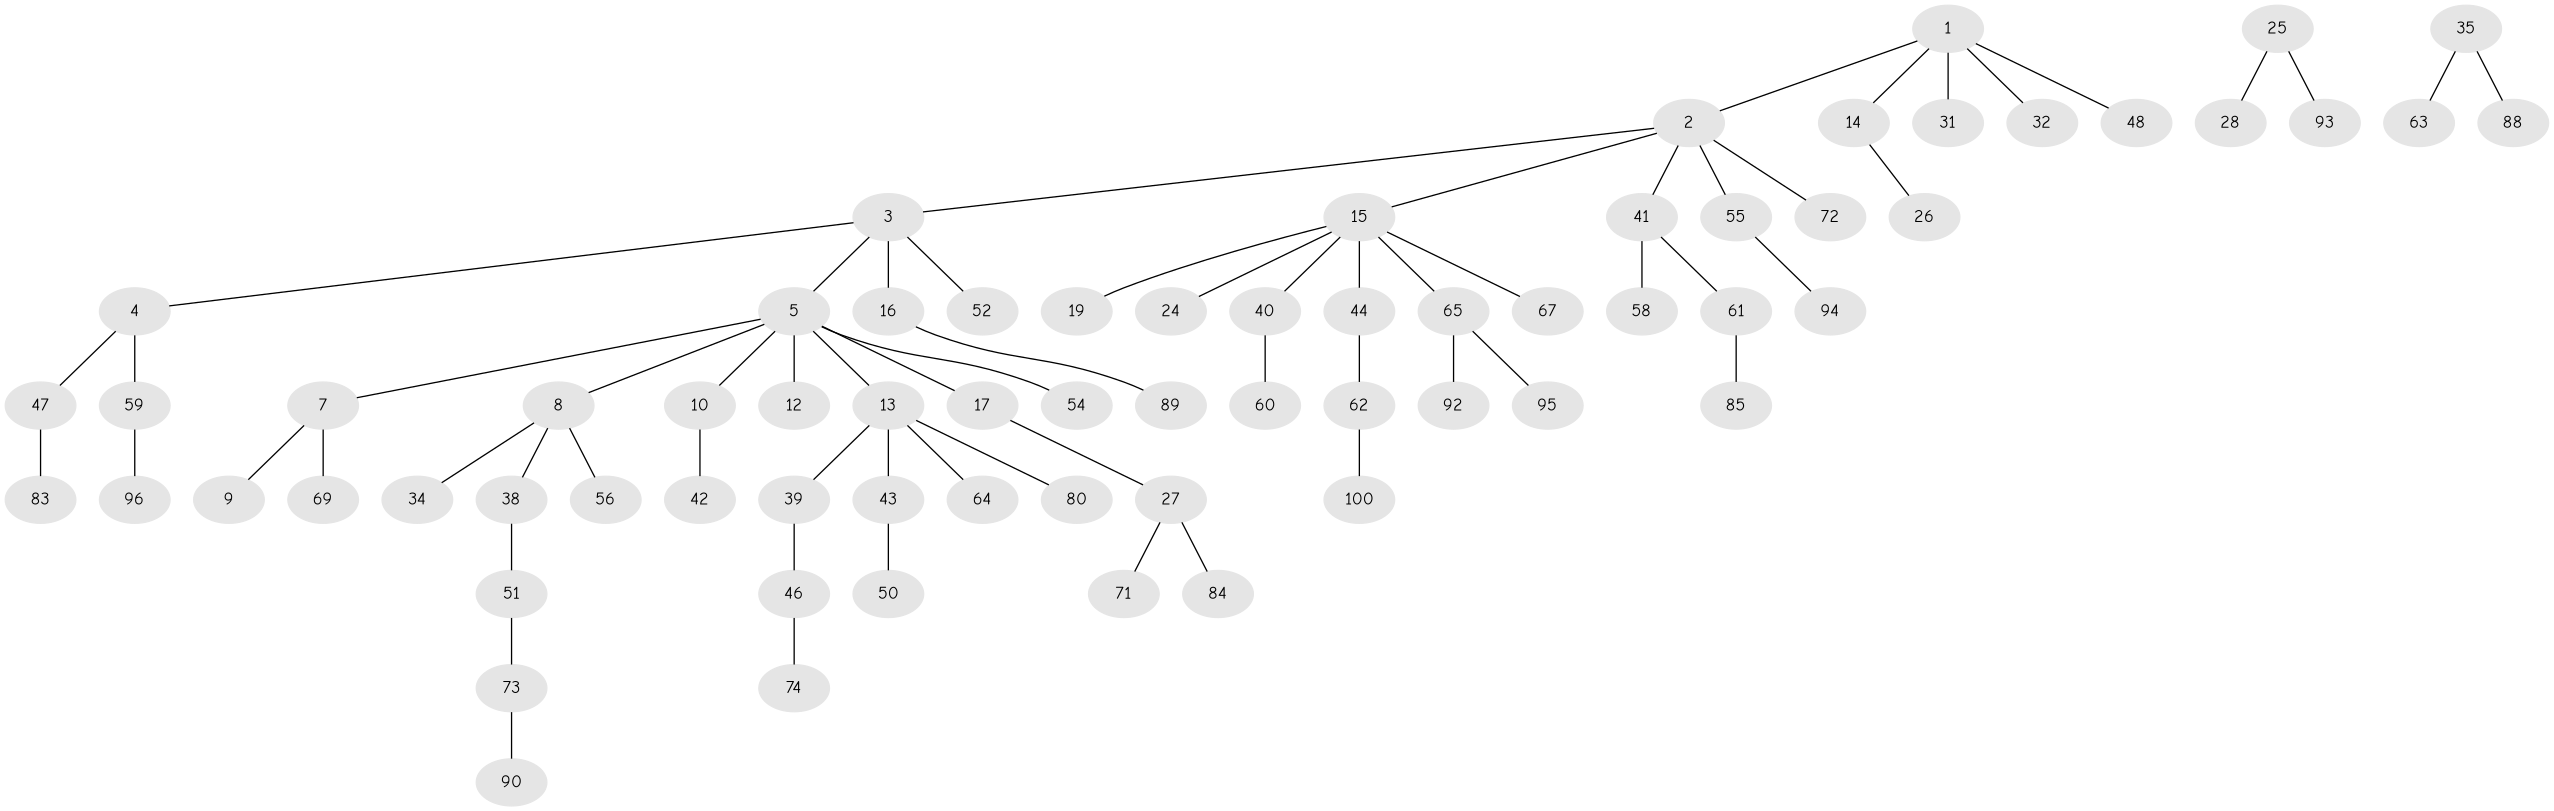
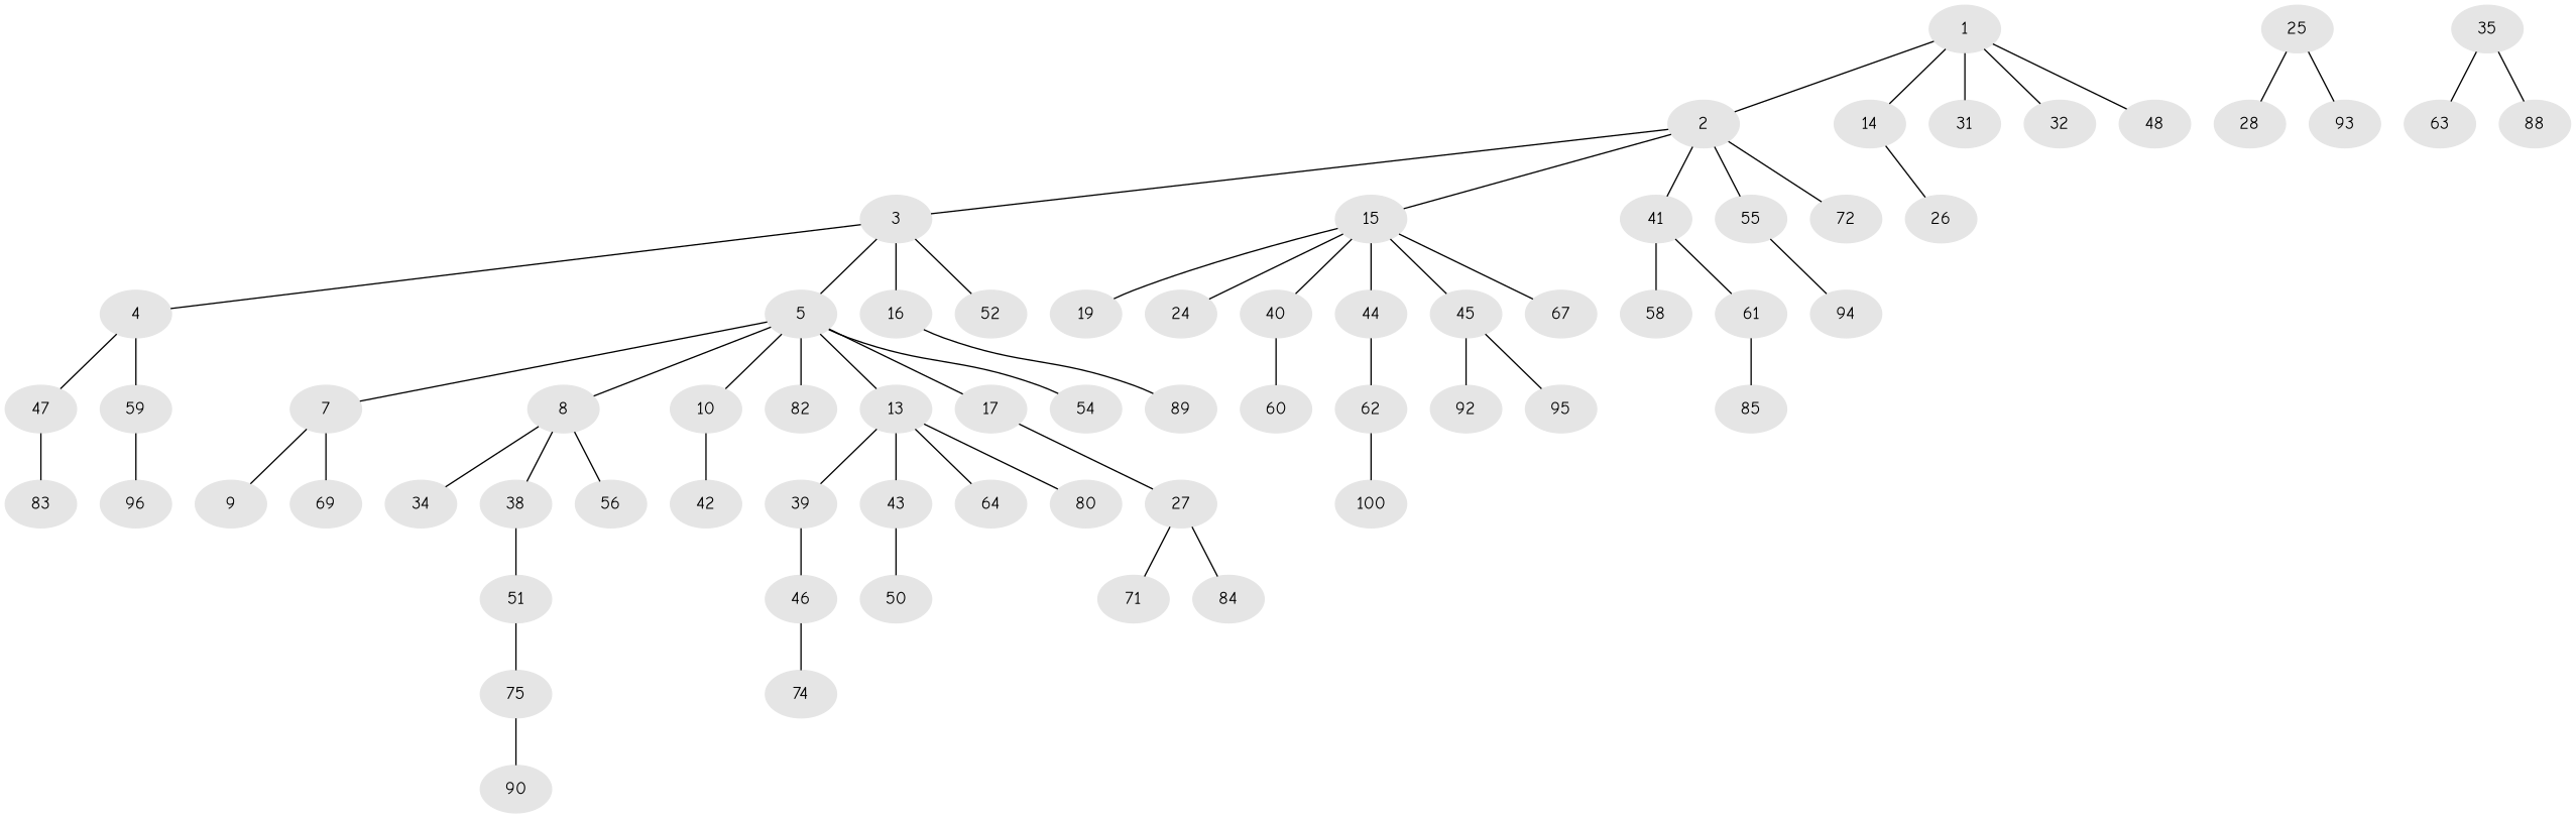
  graph {
    fontname="Comic Neue"
    node [color=gray90 fontname="Comic Neue" style=filled]
    edge [fontname="Comic Neue"]
    1 [super="+11"]
    2 [super="+22"]
    14 [super="+20"]
    31 [super="+68"]
    32
    48
    3 [super="+18"]
    15 [super="+36"]
    41 [super="+49"]
    55 [super="+87"]
    72
    26 [super="+82"]
    4 [super="+53"]
    5 [super="+6"]
    16 [super="+81"]
    52
    19
    24
    40
    44 [super="+59"]
-   45 [super="+78" label=65]
+   45 [super="+78"]
    67
    58
    61
    94
    47 [super="+99"]
    n27 [label=59 super="+86"]
    7 [super="+65"]
    8
    10
-   12
+   12 [label=82]
    13 [super="+23"]
    17 [super="+33"]
    54
    89
    83
    96
    9
    69 [super="+76"]
    34 [super="+70"]
    38
    56
    42
    39
    43
    64 [super="+75"]
    80
    27 [super="+77"]
    51 [super="+57"]
    46
    50
    25 [super="+29"]
    28
    n54 [label=93]
    60 [super="+66"]
    62 [super="+93"]
    92
    95
    71
    84
    35 [super="+37"]
    63
    88
-   73
+   73 [label=75]
    74
    85
    100
    90 [super="+91"]
    1 -- 2
    1 -- 14
    1 -- 31
    1 -- 32
    1 -- 48
    2 -- 3
    2 -- 15
    2 -- 41
    2 -- 55
    2 -- 72
    14 -- 26
    3 -- 4
    3 -- 5
    3 -- 16
    3 -- 52
    15 -- 19
    15 -- 24
    15 -- 40
    15 -- 44
    15 -- 45
    15 -- 67
    41 -- 58
    41 -- 61
    55 -- 94
    4 -- 47
    4 -- n27
    5 -- 7
    5 -- 8
    5 -- 10
    5 -- 12
    5 -- 13
    5 -- 17
    5 -- 54
    16 -- 89
    40 -- 60
    44 -- 62
    45 -- 92
    45 -- 95
    61 -- 85
    47 -- 83
    n27 -- 96
    7 -- 9
    7 -- 69
    8 -- 34
    8 -- 38
    8 -- 56
    10 -- 42
    13 -- 39
    13 -- 43
    13 -- 64
    13 -- 80
    17 -- 27
    38 -- 51
    39 -- 46
    43 -- 50
    27 -- 71
    27 -- 84
    51 -- 73
    46 -- 74
    25 -- 28
    25 -- n54
    62 -- 100
    35 -- 63
    35 -- 88
    73 -- 90
  }
